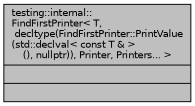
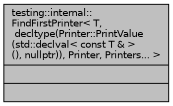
  digraph {
-   n1 [color=black fillcolor=grey75 fontcolor=black fontname=Helvetica fontsize=10 height=0.2 label="{testing::internal::\lFindFirstPrinter\< T,\l decltype(FindFirstPrinter::PrintValue\l(std::declval\< const T & \>\l(), nullptr)), Printer, Printers... \>\n||}" shape=record style=filled width=0.4]
+   n1 [color=black fillcolor=grey75 fontcolor=black fontname=Helvetica fontsize=10 height=0.2 label="{testing::internal::\lFindFirstPrinter\< T,\l decltype(Printer::PrintValue\l(std::declval\< const T & \>\l(), nullptr)), Printer, Printers... \>\n||}" shape=record style=filled width=0.4]
  }
